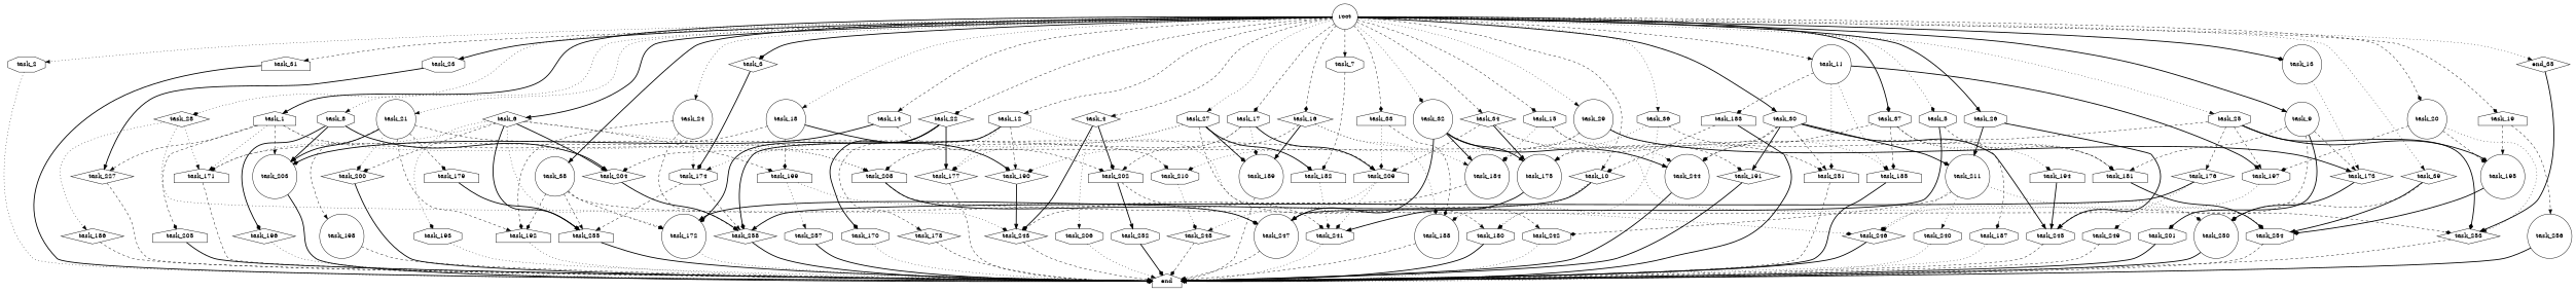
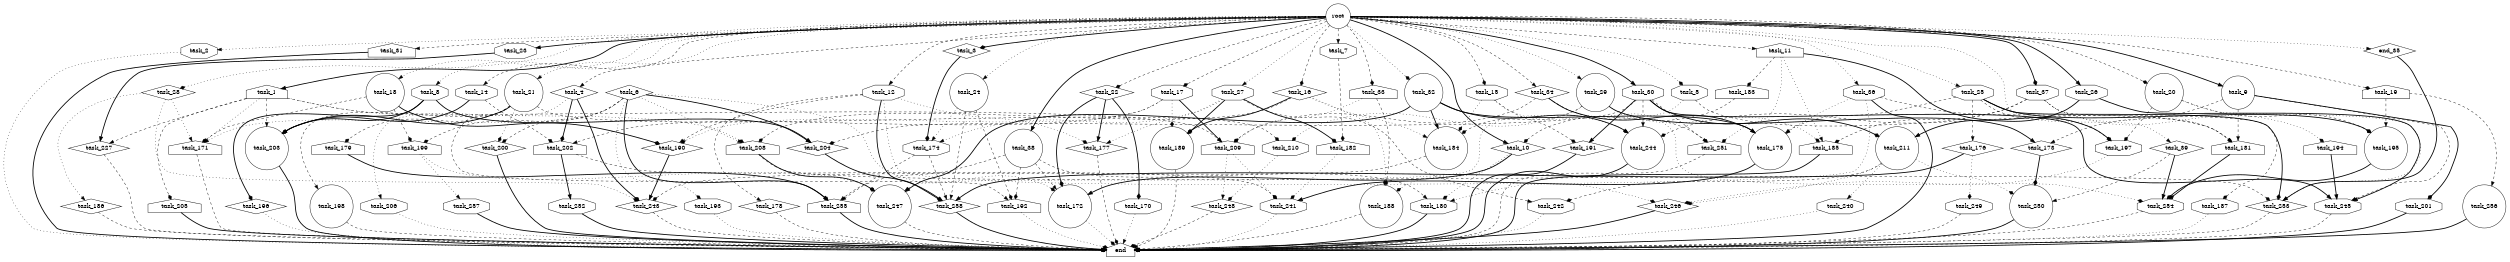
  digraph {
    node [shape=octagon]
    edge [arrowhead=normal style=dashed]
    root [shape=circle]
    task_1 [shape=house]
    task_2
    task_3 [shape=diamond]
    task_4 [shape=diamond]
    task_5
    task_6 [shape=diamond]
    task_7
    task_8
    task_9 [shape=circle]
    task_10 [shape=diamond]
-   task_11 [shape=circle]
+   task_11 [shape=house]
    task_12
-   task_13 [shape=circle]
    task_14
    task_15
    task_16 [shape=diamond]
    task_17
    task_18 [shape=circle]
    task_19 [shape=house]
    task_20 [shape=circle]
    task_21 [shape=circle]
    task_22 [shape=diamond]
    task_23
    task_24 [shape=circle]
    task_25
    task_26
    task_27
    task_28 [shape=diamond]
    task_29 [shape=circle]
    task_30
    task_31 [shape=house]
    task_32 [shape=circle]
    task_33 [shape=house]
    task_34 [shape=diamond]
    n36 [label=end_35 shape=diamond]
    task_36
    task_37
    task_38 [shape=circle]
    task_39 [shape=diamond]
    task_171 [shape=house]
    task_203 [shape=circle]
    task_205 [shape=house]
    n44 [label=task_227 shape=diamond]
    task_208 [shape=house]
    task_209 [shape=house]
    end [shape=house]
    task_174
    task_202 [shape=house]
    task_206
    task_243 [shape=diamond]
    task_181 [shape=house]
    task_247 [shape=circle]
    task_172 [shape=circle]
    task_193
    task_199 [shape=house]
    task_200 [shape=diamond]
    task_204 [shape=diamond]
    task_255 [shape=house]
    task_182 [shape=house]
    task_196 [shape=diamond]
    task_173 [shape=diamond]
    task_201
    task_245
    task_180
    task_188 [shape=circle]
    task_183 [shape=house]
    task_185 [shape=house]
    task_197
    task_251 [shape=house]
    task_177 [shape=diamond]
    task_178 [shape=diamond]
    task_190 [shape=diamond]
    task_246 [shape=diamond]
    task_258 [shape=diamond]
    task_184 [shape=circle]
    task_191 [shape=diamond]
    task_244 [shape=circle]
    task_189 [shape=circle]
    task_195 [shape=circle]
    task_256 [shape=circle]
    task_253 [shape=diamond]
    task_179 [shape=house]
    task_192 [shape=house]
    task_198 [shape=circle]
    task_210
    task_170
    task_175 [shape=circle]
    task_176 [shape=diamond]
    task_211 [shape=circle]
    task_242
    task_186 [shape=diamond]
    task_254
    task_187
    task_194 [shape=house]
    task_250 [shape=circle]
    task_241
    task_248 [shape=diamond]
    task_252
    task_257
    task_249
    task_240
    root -> task_1 [style=bold]
    root -> task_2 [style=dotted]
    root -> task_3 [arrowhead=diamond style=bold]
    root -> task_4
    root -> task_5 [arrowhead=diamond style=dotted]
-   root -> task_6 [style=bold]
    root -> task_7
    root -> task_8 [style=dotted]
    root -> task_9 [style=bold]
-   root -> task_10
+   root -> task_10 [style=bold]
    root -> task_11
    root -> task_12
-   root -> task_13 [arrowhead=diamond style=bold]
    root -> task_14
    root -> task_15 [arrowhead=diamond]
    root -> task_16 [arrowhead=diamond]
    root -> task_17 [arrowhead=diamond]
    root -> task_18 [style=dotted]
    root -> task_19 [arrowhead=diamond]
    root -> task_20 [arrowhead=diamond]
    root -> task_21 [style=dotted]
    root -> task_22 [arrowhead=diamond]
    root -> task_23 [style=bold]
    root -> task_24 [style=dotted]
    root -> task_25 [style=dotted]
    root -> task_26 [style=bold]
    root -> task_27 [style=dotted]
    root -> task_28 [arrowhead=diamond style=dotted]
    root -> task_29 [style=dotted]
    root -> task_30 [style=bold]
    root -> task_31
    root -> task_32 [arrowhead=diamond style=dotted]
    root -> task_33 [arrowhead=diamond]
    root -> task_34
    root -> n36 [style=dotted]
    root -> task_36 [style=dotted]
    root -> task_37 [arrowhead=diamond style=bold]
    root -> task_38 [style=bold]
    root -> task_39 [style=dotted]
    task_1 -> task_171 [style=dotted]
    task_1 -> task_203
    task_1 -> task_205 [arrowhead=diamond]
    task_1 -> n44
    task_1 -> task_208 [arrowhead=diamond style=dotted]
    task_1 -> task_209
    task_2 -> end [arrowhead=diamond style=dotted]
    task_3 -> task_174 [arrowhead=diamond style=bold]
    task_4 -> task_202 [arrowhead=diamond style=bold]
    task_4 -> task_206 [style=dotted]
    task_4 -> task_243 [arrowhead=diamond style=bold]
    task_5 -> task_181
-   task_5 -> task_247 [style=bold]
+   task_5 -> task_247 [style=dotted]
    task_6 -> task_171 [style=dotted]
    task_6 -> task_208 [style=dotted]
    task_6 -> task_172 [arrowhead=diamond style=dotted]
    task_6 -> task_193 [arrowhead=diamond style=dotted]
    task_6 -> task_199 [arrowhead=diamond]
    task_6 -> task_200 [arrowhead=diamond]
    task_6 -> task_204 [style=bold]
    task_6 -> task_255 [style=bold]
    task_7 -> task_182 [arrowhead=diamond]
    task_8 -> task_203 [style=bold]
    task_8 -> task_204 [style=bold]
    task_8 -> task_196 [arrowhead=diamond style=bold]
    task_9 -> task_181
    task_9 -> task_173
    task_9 -> task_201 [arrowhead=diamond style=bold]
    task_9 -> task_245
    task_10 -> task_172 [style=bold]
    task_10 -> task_180 [arrowhead=diamond style=dotted]
    task_10 -> task_188 [arrowhead=diamond style=dotted]
    task_11 -> task_183 [arrowhead=diamond]
    task_11 -> task_185 [style=dotted]
    task_11 -> task_197 [arrowhead=diamond style=bold]
    task_11 -> task_251 [arrowhead=diamond style=dotted]
    task_12 -> task_177 [arrowhead=diamond style=dotted]
    task_12 -> task_178
    task_12 -> task_190
    task_12 -> task_246 [arrowhead=diamond style=dotted]
    task_12 -> task_258 [arrowhead=diamond style=bold]
-   task_13 -> task_173 [style=dotted]
    task_14 -> task_203 [arrowhead=diamond style=bold]
    task_14 -> task_202 [arrowhead=diamond]
    task_15 -> task_184 [arrowhead=diamond style=dotted]
    task_15 -> task_191 [arrowhead=diamond]
    task_15 -> task_244 [arrowhead=diamond style=dotted]
    task_16 -> task_208 [arrowhead=diamond]
    task_16 -> task_188 [arrowhead=diamond style=dotted]
    task_16 -> task_184 [style=dotted]
    task_16 -> task_189 [style=bold]
    task_17 -> task_209 [style=bold]
    task_17 -> task_202
    task_17 -> task_190 [arrowhead=diamond style=dotted]
    task_17 -> task_189 [arrowhead=diamond style=dotted]
    task_18 -> task_171 [arrowhead=diamond]
    task_18 -> task_199 [arrowhead=diamond]
    task_18 -> task_190 [arrowhead=diamond style=bold]
    task_19 -> task_195
    task_19 -> task_256
    task_20 -> task_197 [arrowhead=diamond]
    task_20 -> task_195 [arrowhead=diamond]
    task_20 -> task_253 [style=dotted]
    task_21 -> task_203 [style=bold]
    task_21 -> task_200 [arrowhead=diamond style=dotted]
    task_21 -> task_179 [arrowhead=diamond]
    task_21 -> task_192
    task_21 -> task_198
    task_21 -> task_210 [arrowhead=diamond]
    task_22 -> task_172 [arrowhead=diamond style=bold]
    task_22 -> task_177 [style=bold]
    task_22 -> task_170 [arrowhead=diamond style=bold]
    task_23 -> n44 [style=bold]
    task_24 -> task_174 [style=dotted]
    task_24 -> task_258
    task_24 -> task_192 [arrowhead=diamond]
    task_25 -> task_197
    task_25 -> task_195 [arrowhead=diamond style=bold]
    task_25 -> task_253 [arrowhead=diamond style=bold]
    task_25 -> task_175
    task_25 -> task_176
    task_26 -> task_245 [style=bold]
    task_26 -> task_211 [style=bold]
    task_27 -> task_174 [style=dotted]
    task_27 -> task_182 [arrowhead=diamond style=bold]
    task_27 -> task_177 [style=dotted]
    task_27 -> task_189 [arrowhead=diamond style=bold]
    task_27 -> task_242
    task_28 -> task_171 [style=dotted]
    task_28 -> task_243 [arrowhead=diamond style=dotted]
    task_28 -> task_186 [style=dotted]
    task_29 -> task_173 [style=bold]
    task_29 -> task_185 [arrowhead=diamond style=dotted]
    task_29 -> task_184 [arrowhead=diamond]
    task_29 -> task_210 [arrowhead=diamond style=dotted]
    task_30 -> task_204 [arrowhead=diamond]
    task_30 -> task_245 [style=bold]
    task_30 -> task_251
    task_30 -> task_191 [style=bold]
    task_30 -> task_244
    task_30 -> task_211 [arrowhead=diamond style=bold]
    task_31 -> end [style=bold]
    task_32 -> task_247 [style=bold]
    task_32 -> task_184 [style=bold]
    task_32 -> task_244 [style=bold]
    task_32 -> task_175 [style=bold]
    task_33 -> task_209 [arrowhead=diamond style=dotted]
    task_33 -> task_188 [arrowhead=diamond]
    task_34 -> task_209 [arrowhead=diamond]
    task_34 -> task_251 [arrowhead=diamond]
    task_34 -> task_175 [style=bold]
    task_34 -> task_254 [arrowhead=diamond style=dotted]
    n36 -> task_253 [style=bold]
    task_36 -> task_181
    task_36 -> task_180 [style=dotted]
    task_36 -> task_175 [style=dotted]
    task_37 -> task_181 [arrowhead=diamond style=dotted]
    task_37 -> task_185 [arrowhead=diamond]
    task_37 -> task_244 [arrowhead=diamond]
    task_37 -> task_187 [arrowhead=diamond]
    task_37 -> task_194 [arrowhead=diamond style=dotted]
    task_38 -> task_172
    task_38 -> task_255
    task_38 -> task_180
    task_38 -> task_192 [arrowhead=diamond]
    task_39 -> task_254 [style=bold]
    task_39 -> task_250
    task_171 -> end [arrowhead=diamond]
    task_203 -> end [arrowhead=diamond style=bold]
    task_205 -> end [arrowhead=diamond style=bold]
    n44 -> end [arrowhead=diamond]
    task_208 -> task_247 [arrowhead=diamond style=bold]
    task_208 -> task_253 [arrowhead=diamond]
    task_209 -> task_241 [arrowhead=diamond style=dotted]
    task_209 -> task_248 [style=dotted]
    task_174 -> task_255
    task_174 -> task_258
    task_202 -> task_241 [arrowhead=diamond]
    task_202 -> task_252 [style=bold]
    task_206 -> end [style=dotted]
    task_243 -> end
    task_181 -> task_254 [arrowhead=diamond style=bold]
    task_247 -> end
    task_172 -> end [arrowhead=diamond style=dotted]
    task_193 -> end [arrowhead=diamond style=dotted]
    task_199 -> task_247 [style=dotted]
    task_199 -> task_257 [style=dotted]
    task_200 -> end [arrowhead=diamond style=bold]
    task_204 -> task_258 [style=bold]
    task_255 -> end [style=bold]
    task_182 -> task_241 [arrowhead=diamond style=dotted]
    task_196 -> end [style=dotted]
    task_173 -> task_250 [arrowhead=diamond style=bold]
    task_201 -> end [style=bold]
    task_245 -> end
    task_180 -> end [style=bold]
    task_188 -> end [arrowhead=diamond]
    task_183 -> task_10 [arrowhead=diamond]
-   task_183 -> end [style=bold]
+   task_36 -> end [style=bold]
    task_185 -> end [style=bold]
    task_197 -> task_246 [arrowhead=diamond style=dotted]
    task_251 -> end
    task_177 -> end [arrowhead=diamond]
    task_178 -> end [arrowhead=diamond]
    task_190 -> task_243 [style=bold]
    task_246 -> end [style=bold]
    task_258 -> end [arrowhead=diamond style=bold]
    task_184 -> task_243 [arrowhead=diamond]
    task_191 -> end [style=bold]
    task_244 -> end [style=bold]
    task_189 -> end [arrowhead=diamond]
    task_195 -> task_254 [arrowhead=diamond style=bold]
    task_256 -> end [arrowhead=diamond style=bold]
    task_253 -> end
    task_179 -> task_255 [arrowhead=diamond style=bold]
    task_192 -> end [arrowhead=diamond style=dotted]
    task_198 -> end
    task_210 -> task_248 [arrowhead=diamond style=dotted]
    task_170 -> end [style=dotted]
    task_175 -> task_241 [style=bold]
    task_176 -> task_258 [style=bold]
    task_176 -> task_249 [arrowhead=diamond style=dotted]
    task_211 -> task_246 [arrowhead=diamond style=dotted]
    task_211 -> task_242 [arrowhead=diamond]
    task_211 -> task_250 [arrowhead=diamond style=dotted]
    task_211 -> task_240 [style=dotted]
    task_242 -> end [arrowhead=diamond style=dotted]
    task_186 -> end
    task_254 -> end [arrowhead=diamond]
    task_187 -> end [style=dotted]
    task_194 -> task_245 [style=bold]
    task_250 -> end [arrowhead=diamond style=bold]
    task_241 -> end [arrowhead=diamond style=dotted]
    task_248 -> end [arrowhead=diamond]
    task_252 -> end [arrowhead=diamond style=bold]
    task_257 -> end [style=bold]
    task_249 -> end
    task_240 -> end [arrowhead=diamond style=dotted]
  }
